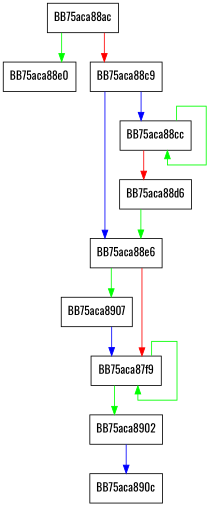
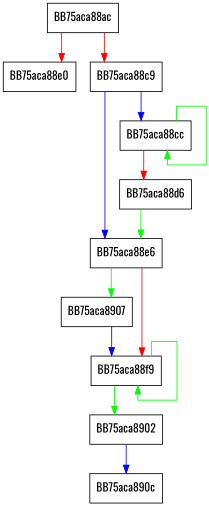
  digraph {
    fontname=Oswald
    splines=ortho
    node [fontname=Oswald shape=box]
    edge [color=green fontname=Oswald]
    BB75aca88ac
    BB75aca88e0
    BB75aca88c9
    BB75aca88e6
    BB75aca88cc
    BB75aca8907
-   BB75aca88f9 [label=BB75aca87f9]
+   BB75aca88f9
    BB75aca88d6
    BB75aca8902
    BB75aca890c
-   BB75aca88ac -> BB75aca88e0
+   BB75aca88ac -> BB75aca88e0 [color=red]
    BB75aca88ac -> BB75aca88c9 [color=red]
    BB75aca88c9 -> BB75aca88e6 [color=blue]
    BB75aca88c9 -> BB75aca88cc [color=blue]
    BB75aca88e6 -> BB75aca8907
    BB75aca88e6 -> BB75aca88f9 [color=red]
    BB75aca88cc -> BB75aca88cc
    BB75aca88cc -> BB75aca88d6 [color=red]
    BB75aca8907 -> BB75aca88f9 [color=blue]
    BB75aca88f9 -> BB75aca88f9
    BB75aca88f9 -> BB75aca8902
    BB75aca88d6 -> BB75aca88e6
    BB75aca8902 -> BB75aca890c [color=blue]
  }
